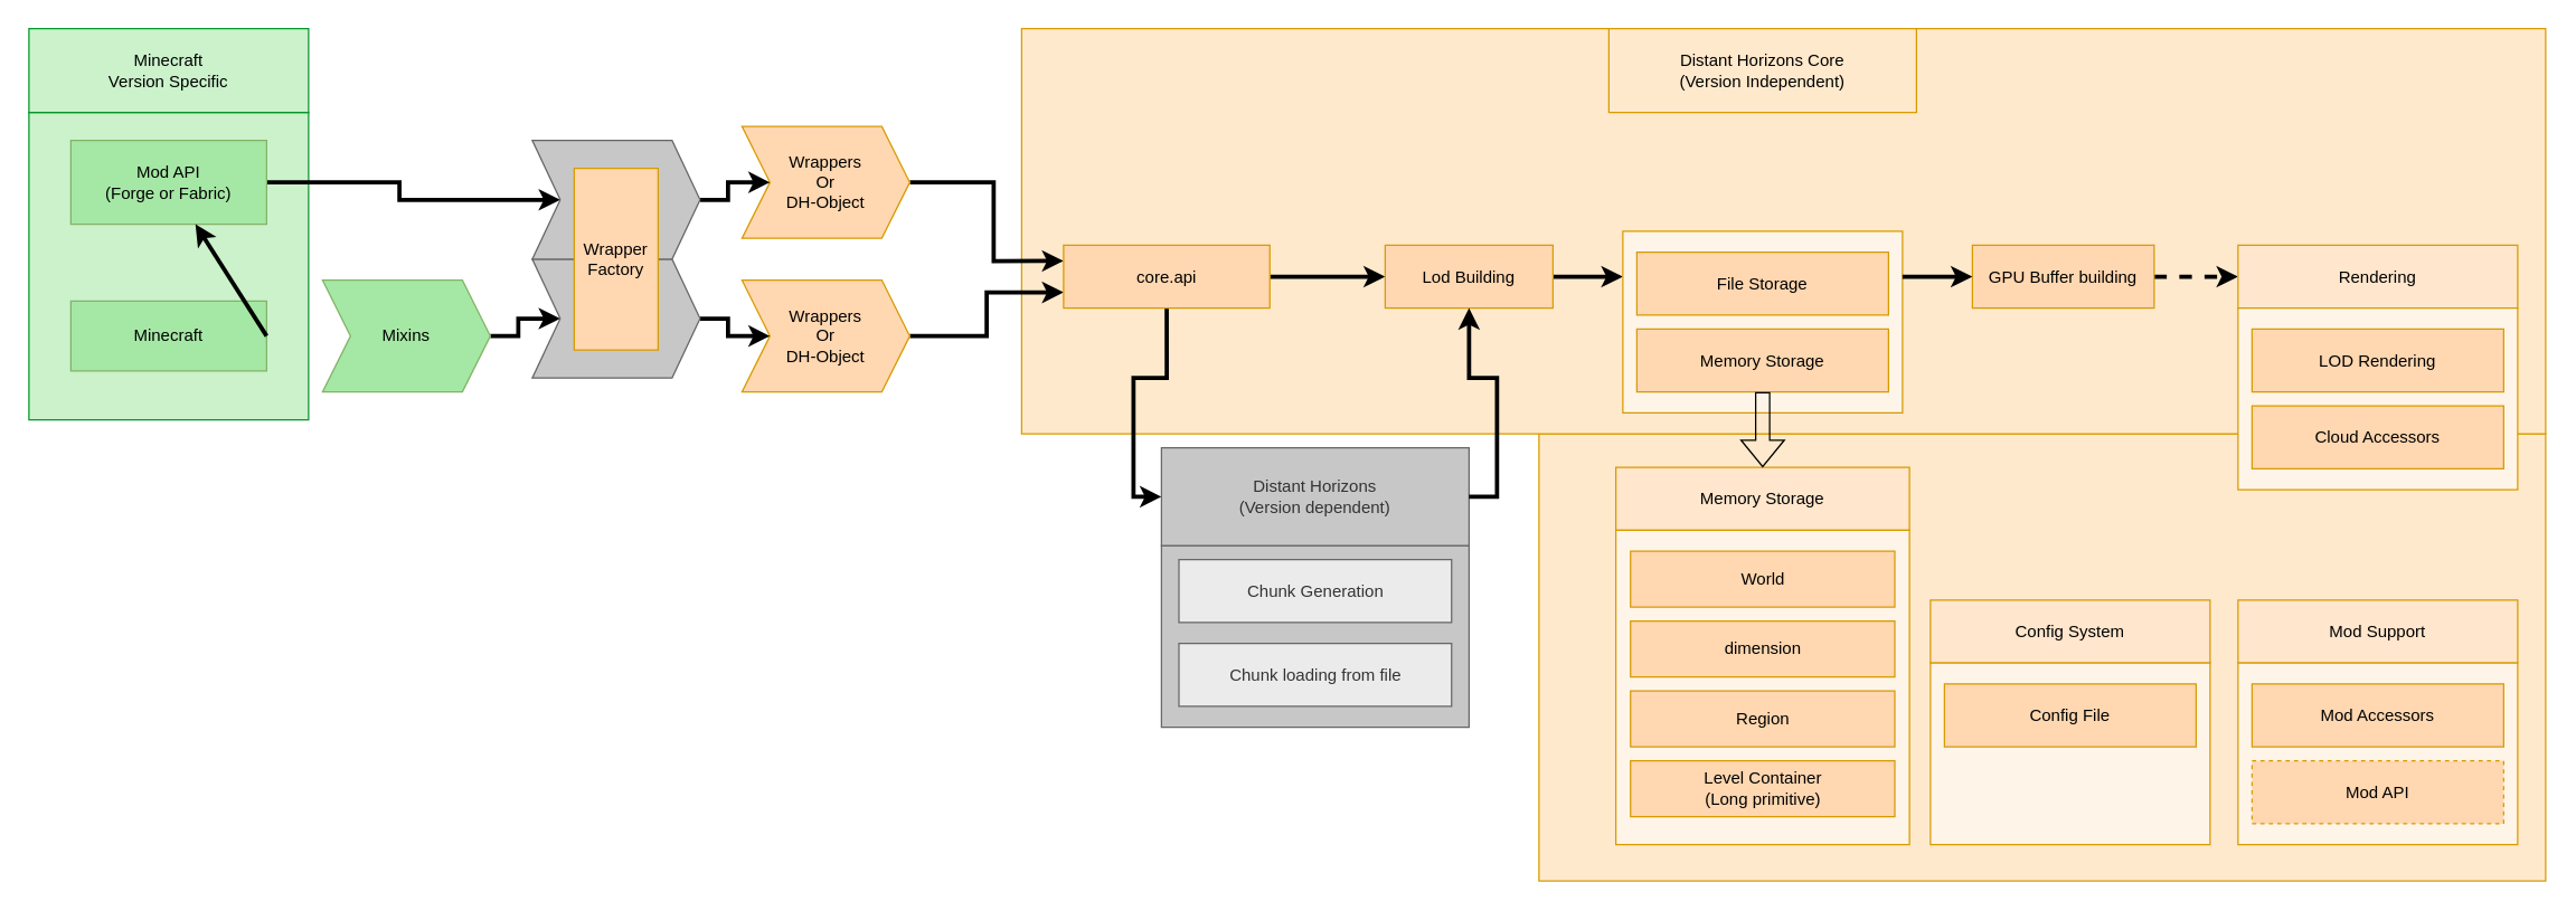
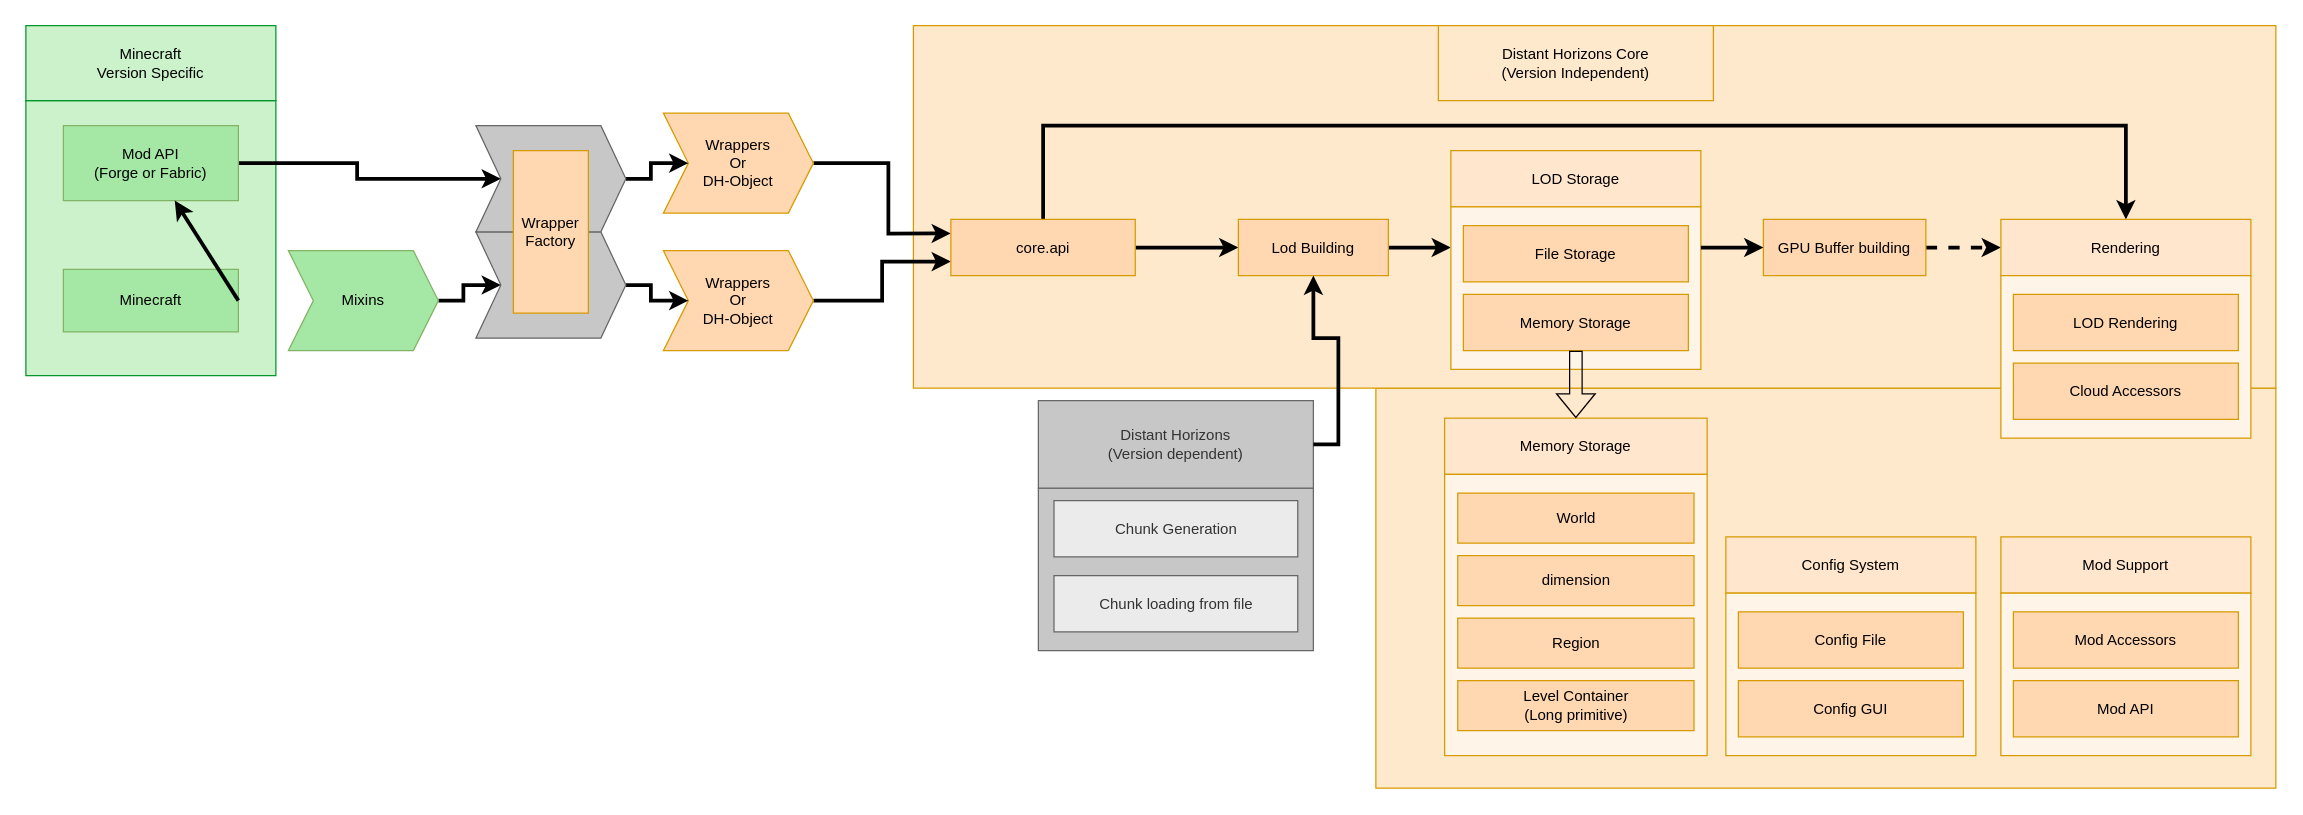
  <mxCell id="0" />
  <mxCell id="1" value="Background" parent="0" />
  <mxCell id="2" value="" style="rounded=0;whiteSpace=wrap;html=1;labelBackgroundColor=none;fillColor=#FFE9CC;strokeColor=#d79b00;shadow=0;" vertex="1" parent="1"><mxGeometry x="1100" y="310" width="720" height="320" as="geometry" /></mxCell>
  <mxCell id="3" value="" style="rounded=0;whiteSpace=wrap;html=1;labelBackgroundColor=none;fillColor=#FFE9CC;strokeColor=#d79b00;" parent="1" vertex="1"><mxGeometry x="730" y="20" width="1090" height="290" as="geometry" /></mxCell>
  <mxCell id="4" value="" style="rounded=0;whiteSpace=wrap;html=1;labelBackgroundColor=none;fillColor=#CBF2CB;strokeColor=#06962D;gradientColor=none;" parent="1" vertex="1"><mxGeometry x="20" y="80" width="200" height="220" as="geometry" /></mxCell>
  <mxCell id="5" value="Minecraft &lt;br&gt;Version Specific" style="rounded=0;whiteSpace=wrap;html=1;labelBackgroundColor=none;fillColor=#CBF2CB;strokeColor=#06962D;gradientColor=none;" parent="1" vertex="1"><mxGeometry x="20" y="20" width="200" height="60" as="geometry" /></mxCell>
  <mxCell id="6" value="Minecraft" style="rounded=0;whiteSpace=wrap;html=1;fillColor=#A5E8A5;strokeColor=#82b366;" parent="1" vertex="1"><mxGeometry x="50" y="215" width="140" height="50" as="geometry" /></mxCell>
  <mxCell id="7" style="edgeStyle=orthogonalEdgeStyle;rounded=0;orthogonalLoop=1;jettySize=auto;html=1;exitX=1;exitY=0.5;exitDx=0;exitDy=0;strokeWidth=3;" parent="1" source="8" target="24" edge="1"><mxGeometry relative="1" as="geometry" /></mxCell>
  <mxCell id="8" value="Mod API&lt;br&gt;(Forge or Fabric)" style="rounded=0;whiteSpace=wrap;html=1;fillColor=#A5E8A5;strokeColor=#82b366;" parent="1" vertex="1"><mxGeometry x="50" y="100" width="140" height="60" as="geometry" /></mxCell>
  <mxCell id="9" value="Distant Horizons Core&lt;br&gt;(Version Independent)" style="rounded=0;whiteSpace=wrap;html=1;labelBackgroundColor=none;fillColor=#FFE9CC;strokeColor=#d79b00;" parent="1" vertex="1"><mxGeometry x="1150" y="20" width="220" height="60" as="geometry" /></mxCell>
  <mxCell id="10" style="edgeStyle=orthogonalEdgeStyle;rounded=0;orthogonalLoop=1;jettySize=auto;html=1;exitX=1;exitY=0.5;exitDx=0;exitDy=0;entryX=0;entryY=0.25;entryDx=0;entryDy=0;strokeWidth=3;" parent="1" source="12" target="20" edge="1"><mxGeometry relative="1" as="geometry"><Array as="points"><mxPoint x="710" y="130" /><mxPoint x="710" y="186" /></Array></mxGeometry></mxCell>
+ <mxCell id="11" style="edgeStyle=orthogonalEdgeStyle;rounded=0;orthogonalLoop=1;jettySize=auto;html=1;entryX=0.5;entryY=0;entryDx=0;entryDy=0;fontColor=#FFFFFF;strokeWidth=3;" parent="1" source="20" target="56" edge="1"><mxGeometry relative="1" as="geometry"><Array as="points"><mxPoint x="834" y="100" /><mxPoint x="1700" y="100" /></Array><mxPoint x="1697.5" y="175" as="targetPoint" /></mxGeometry></mxCell>
  <mxCell id="12" value="Wrappers&lt;br&gt;Or&lt;br&gt;&lt;div&gt;DH-Object&lt;/div&gt;" style="shape=step;perimeter=stepPerimeter;whiteSpace=wrap;html=1;fixedSize=1;fillColor=#FFD7B0;strokeColor=#d79b00;rounded=0;labelBackgroundColor=none;" parent="1" vertex="1"><mxGeometry x="530" y="90" width="120" height="80" as="geometry" /></mxCell>
  <mxCell id="13" style="edgeStyle=orthogonalEdgeStyle;rounded=0;orthogonalLoop=1;jettySize=auto;html=1;exitX=1;exitY=0.5;exitDx=0;exitDy=0;entryX=0;entryY=0.5;entryDx=0;entryDy=0;strokeWidth=3;" parent="1" source="14" target="22" edge="1"><mxGeometry relative="1" as="geometry" /></mxCell>
  <mxCell id="14" value="Mixins" style="shape=step;perimeter=stepPerimeter;whiteSpace=wrap;html=1;fixedSize=1;fillColor=#A5E8A5;strokeColor=#82b366;rounded=0;labelBackgroundColor=none;" parent="1" vertex="1"><mxGeometry x="230" y="200" width="120" height="80" as="geometry" /></mxCell>
  <mxCell id="15" value="" style="endArrow=classic;html=1;rounded=0;strokeWidth=3;exitX=1;exitY=0.5;exitDx=0;exitDy=0;" parent="1" source="6" target="8" edge="1"><mxGeometry width="50" height="50" relative="1" as="geometry"><mxPoint x="280" y="140" as="sourcePoint" /><mxPoint x="480" y="-15" as="targetPoint" /></mxGeometry></mxCell>
  <mxCell id="16" style="edgeStyle=orthogonalEdgeStyle;rounded=0;orthogonalLoop=1;jettySize=auto;html=1;exitX=1;exitY=0.5;exitDx=0;exitDy=0;entryX=0;entryY=0.75;entryDx=0;entryDy=0;strokeWidth=3;" parent="1" source="17" target="20" edge="1"><mxGeometry relative="1" as="geometry" /></mxCell>
  <mxCell id="17" value="Wrappers&lt;br&gt;Or&lt;br&gt;&lt;div&gt;DH-Object&lt;/div&gt;" style="shape=step;perimeter=stepPerimeter;whiteSpace=wrap;html=1;fixedSize=1;fillColor=#FFD7B0;strokeColor=#d79b00;rounded=0;labelBackgroundColor=none;" parent="1" vertex="1"><mxGeometry x="530" y="200" width="120" height="80" as="geometry" /></mxCell>
  <mxCell id="18" style="edgeStyle=orthogonalEdgeStyle;rounded=0;orthogonalLoop=1;jettySize=auto;html=1;exitX=1;exitY=0.5;exitDx=0;exitDy=0;fontColor=#FFFFFF;strokeWidth=3;" parent="1" source="20" target="29" edge="1"><mxGeometry relative="1" as="geometry" /></mxCell>
- <mxCell id="19" style="edgeStyle=orthogonalEdgeStyle;rounded=0;orthogonalLoop=1;jettySize=auto;html=1;exitX=0.5;exitY=1;exitDx=0;exitDy=0;entryX=0;entryY=0.5;entryDx=0;entryDy=0;fontColor=#FFFFFF;strokeWidth=3;" parent="1" source="20" target="38" edge="1"><mxGeometry relative="1" as="geometry" /></mxCell>
  <mxCell id="20" value="core.api" style="rounded=0;whiteSpace=wrap;html=1;labelBackgroundColor=none;fillColor=#FFD7B0;strokeColor=#d79b00;" parent="1" vertex="1"><mxGeometry x="760" y="175" width="147.5" height="45" as="geometry" /></mxCell>
  <mxCell id="21" style="edgeStyle=orthogonalEdgeStyle;rounded=0;orthogonalLoop=1;jettySize=auto;html=1;exitX=1;exitY=0.5;exitDx=0;exitDy=0;entryX=0;entryY=0.5;entryDx=0;entryDy=0;strokeWidth=3;" parent="1" source="22" target="17" edge="1"><mxGeometry relative="1" as="geometry" /></mxCell>
  <mxCell id="22" value="" style="shape=step;perimeter=stepPerimeter;whiteSpace=wrap;html=1;fixedSize=1;fillColor=#C7C7C7;strokeColor=#666666;fontColor=#333333;rounded=0;labelBackgroundColor=none;" parent="1" vertex="1"><mxGeometry x="380" y="185" width="120" height="85" as="geometry" /></mxCell>
  <mxCell id="23" style="edgeStyle=orthogonalEdgeStyle;rounded=0;orthogonalLoop=1;jettySize=auto;html=1;exitX=1;exitY=0.5;exitDx=0;exitDy=0;entryX=0;entryY=0.5;entryDx=0;entryDy=0;strokeWidth=3;" parent="1" source="24" target="12" edge="1"><mxGeometry relative="1" as="geometry" /></mxCell>
  <mxCell id="24" value="" style="shape=step;perimeter=stepPerimeter;whiteSpace=wrap;html=1;fixedSize=1;fillColor=#C7C7C7;strokeColor=#666666;fontColor=#333333;rounded=0;labelBackgroundColor=none;" parent="1" vertex="1"><mxGeometry x="380" y="100" width="120" height="85" as="geometry" /></mxCell>
  <mxCell id="25" value="&lt;div&gt;Wrapper&lt;/div&gt;&lt;div&gt;Factory&lt;br&gt;&lt;/div&gt;" style="rounded=0;whiteSpace=wrap;html=1;labelBackgroundColor=none;fillColor=#FFD7B0;strokeColor=#d79b00;fontColor=default;" parent="1" vertex="1"><mxGeometry x="410" y="120" width="60" height="130" as="geometry" /></mxCell>
  <mxCell id="26" style="edgeStyle=orthogonalEdgeStyle;rounded=0;orthogonalLoop=1;jettySize=auto;html=1;exitX=1;exitY=0.5;exitDx=0;exitDy=0;entryX=0;entryY=0.5;entryDx=0;entryDy=0;strokeWidth=3;dashed=1;" edge="1" parent="1" source="27" target="56"><mxGeometry relative="1" as="geometry" /></mxCell>
  <mxCell id="27" value="GPU Buffer building" style="rounded=0;whiteSpace=wrap;html=1;labelBackgroundColor=none;fillColor=#FFD7B0;strokeColor=#d79b00;" parent="1" vertex="1"><mxGeometry x="1410" y="175" width="130" height="45" as="geometry" /></mxCell>
  <mxCell id="28" style="edgeStyle=orthogonalEdgeStyle;rounded=0;orthogonalLoop=1;jettySize=auto;html=1;exitX=1;exitY=0.5;exitDx=0;exitDy=0;entryX=0;entryY=0.25;entryDx=0;entryDy=0;fontColor=#FFFFFF;strokeWidth=3;" parent="1" source="29" target="33" edge="1"><mxGeometry relative="1" as="geometry" /></mxCell>
  <mxCell id="29" value="Lod Building" style="rounded=0;whiteSpace=wrap;html=1;labelBackgroundColor=none;fillColor=#FFD7B0;strokeColor=#d79b00;" parent="1" vertex="1"><mxGeometry x="990" y="175" width="120" height="45" as="geometry" /></mxCell>
  <mxCell id="30" value="" style="group" parent="1" vertex="1" connectable="0"><mxGeometry x="1160" y="120" width="200" height="175" as="geometry" /></mxCell>
  <mxCell id="31" value="" style="group" vertex="1" connectable="0" parent="30"><mxGeometry width="200" height="175" as="geometry" /></mxCell>
+ <mxCell id="32" value="LOD Storage" style="rounded=0;whiteSpace=wrap;html=1;labelBackgroundColor=none;fillColor=#ffe6cc;strokeColor=#d79b00;" parent="31" vertex="1"><mxGeometry width="200" height="45" as="geometry" /></mxCell>
  <mxCell id="33" value="" style="rounded=0;whiteSpace=wrap;html=1;labelBackgroundColor=none;fillColor=#FFF4E8;strokeColor=#d79b00;" parent="31" vertex="1"><mxGeometry y="45" width="200" height="130" as="geometry" /></mxCell>
  <mxCell id="34" value="Memory Storage" style="rounded=0;whiteSpace=wrap;html=1;labelBackgroundColor=none;fillColor=#FFD7B0;strokeColor=#d79b00;" parent="31" vertex="1"><mxGeometry x="10" y="115" width="180" height="45" as="geometry" /></mxCell>
  <mxCell id="35" value="&lt;div&gt;File Storage&lt;/div&gt;" style="rounded=0;whiteSpace=wrap;html=1;labelBackgroundColor=none;fillColor=#FFD7B0;strokeColor=#d79b00;" parent="31" vertex="1"><mxGeometry x="10" y="60" width="180" height="45" as="geometry" /></mxCell>
  <mxCell id="36" value="" style="group" parent="1" vertex="1" connectable="0"><mxGeometry x="830" y="320" width="220" height="200" as="geometry" /></mxCell>
  <mxCell id="37" value="" style="rounded=0;whiteSpace=wrap;html=1;labelBackgroundColor=none;fillColor=#C7C7C7;strokeColor=#666666;fontColor=#333333;" parent="36" vertex="1"><mxGeometry y="70" width="220" height="130" as="geometry" /></mxCell>
  <mxCell id="38" value="Distant Horizons&lt;br&gt;(Version dependent)" style="rounded=0;whiteSpace=wrap;html=1;labelBackgroundColor=none;fillColor=#C7C7C7;strokeColor=#666666;fontColor=#333333;" parent="36" vertex="1"><mxGeometry width="220" height="70" as="geometry" /></mxCell>
  <mxCell id="39" value="Chunk Generation" style="rounded=0;whiteSpace=wrap;html=1;labelBackgroundColor=none;fillColor=#EBEBEB;strokeColor=#666666;fontColor=#333333;" parent="36" vertex="1"><mxGeometry x="12.5" y="80" width="195" height="45" as="geometry" /></mxCell>
  <mxCell id="40" value="&lt;div&gt;Chunk loading from file&lt;/div&gt;" style="rounded=0;whiteSpace=wrap;html=1;labelBackgroundColor=none;fillColor=#EBEBEB;strokeColor=#666666;fontColor=#333333;" parent="36" vertex="1"><mxGeometry x="12.5" y="140" width="195" height="45" as="geometry" /></mxCell>
  <mxCell id="41" style="edgeStyle=orthogonalEdgeStyle;rounded=0;orthogonalLoop=1;jettySize=auto;html=1;exitX=1;exitY=0.5;exitDx=0;exitDy=0;entryX=0.5;entryY=1;entryDx=0;entryDy=0;fontColor=#FFFFFF;strokeWidth=3;" parent="1" source="38" target="29" edge="1"><mxGeometry relative="1" as="geometry" /></mxCell>
  <mxCell id="42" style="edgeStyle=orthogonalEdgeStyle;rounded=0;orthogonalLoop=1;jettySize=auto;html=1;exitX=1;exitY=0.25;exitDx=0;exitDy=0;entryX=0;entryY=0.5;entryDx=0;entryDy=0;fontColor=#FFFFFF;strokeWidth=3;" parent="1" source="33" target="27" edge="1"><mxGeometry relative="1" as="geometry" /></mxCell>
  <mxCell id="43" value="" style="group" vertex="1" connectable="0" parent="1"><mxGeometry x="1155" y="334" width="210" height="270" as="geometry" /></mxCell>
  <mxCell id="44" value="Memory Storage" style="rounded=0;whiteSpace=wrap;html=1;labelBackgroundColor=none;fillColor=#ffe6cc;strokeColor=#d79b00;" vertex="1" parent="43"><mxGeometry width="210" height="45" as="geometry" /></mxCell>
  <mxCell id="45" value="" style="rounded=0;whiteSpace=wrap;html=1;labelBackgroundColor=none;fillColor=#FFF4E8;strokeColor=#d79b00;" vertex="1" parent="43"><mxGeometry y="45" width="210" height="225" as="geometry" /></mxCell>
  <mxCell id="46" value="dimension" style="rounded=0;whiteSpace=wrap;html=1;labelBackgroundColor=none;fillColor=#FFD7B0;strokeColor=#d79b00;" vertex="1" parent="43"><mxGeometry x="10.5" y="110" width="189" height="40" as="geometry" /></mxCell>
  <mxCell id="47" value="World" style="rounded=0;whiteSpace=wrap;html=1;labelBackgroundColor=none;fillColor=#FFD7B0;strokeColor=#d79b00;" vertex="1" parent="43"><mxGeometry x="10.5" y="60" width="189" height="40" as="geometry" /></mxCell>
  <mxCell id="48" value="Region" style="rounded=0;whiteSpace=wrap;html=1;labelBackgroundColor=none;fillColor=#FFD7B0;strokeColor=#d79b00;" vertex="1" parent="43"><mxGeometry x="10.5" y="160" width="189" height="40" as="geometry" /></mxCell>
  <mxCell id="49" value="Level Container&lt;br&gt;(Long primitive)" style="rounded=0;whiteSpace=wrap;html=1;labelBackgroundColor=none;fillColor=#FFD7B0;strokeColor=#d79b00;" vertex="1" parent="43"><mxGeometry x="10.5" y="210" width="189" height="40" as="geometry" /></mxCell>
  <mxCell id="50" value="" style="group" vertex="1" connectable="0" parent="1"><mxGeometry x="1380" y="429" width="200" height="175" as="geometry" /></mxCell>
  <mxCell id="51" value="Config System" style="rounded=0;whiteSpace=wrap;html=1;labelBackgroundColor=none;fillColor=#ffe6cc;strokeColor=#d79b00;" vertex="1" parent="50"><mxGeometry width="200" height="45" as="geometry" /></mxCell>
  <mxCell id="52" value="" style="rounded=0;whiteSpace=wrap;html=1;labelBackgroundColor=none;fillColor=#FFF4E8;strokeColor=#d79b00;" vertex="1" parent="50"><mxGeometry y="45" width="200" height="130" as="geometry" /></mxCell>
+ <mxCell id="53" value="Config GUI" style="rounded=0;whiteSpace=wrap;html=1;labelBackgroundColor=none;fillColor=#FFD7B0;strokeColor=#d79b00;" vertex="1" parent="50"><mxGeometry x="10" y="115" width="180" height="45" as="geometry" /></mxCell>
  <mxCell id="54" value="Config File" style="rounded=0;whiteSpace=wrap;html=1;labelBackgroundColor=none;fillColor=#FFD7B0;strokeColor=#d79b00;" vertex="1" parent="50"><mxGeometry x="10" y="60" width="180" height="45" as="geometry" /></mxCell>
  <mxCell id="55" value="" style="group" vertex="1" connectable="0" parent="1"><mxGeometry x="1600" y="175" width="200" height="175" as="geometry" /></mxCell>
  <mxCell id="56" value="Rendering" style="rounded=0;whiteSpace=wrap;html=1;labelBackgroundColor=none;fillColor=#ffe6cc;strokeColor=#d79b00;" vertex="1" parent="55"><mxGeometry width="200" height="45" as="geometry" /></mxCell>
  <mxCell id="57" value="" style="rounded=0;whiteSpace=wrap;html=1;labelBackgroundColor=none;fillColor=#FFF4E8;strokeColor=#d79b00;" vertex="1" parent="55"><mxGeometry y="45" width="200" height="130" as="geometry" /></mxCell>
  <mxCell id="58" value="Cloud Accessors" style="rounded=0;whiteSpace=wrap;html=1;labelBackgroundColor=none;fillColor=#FFD7B0;strokeColor=#d79b00;" vertex="1" parent="55"><mxGeometry x="10" y="115" width="180" height="45" as="geometry" /></mxCell>
  <mxCell id="59" value="LOD Rendering" style="rounded=0;whiteSpace=wrap;html=1;labelBackgroundColor=none;fillColor=#FFD7B0;strokeColor=#d79b00;" vertex="1" parent="55"><mxGeometry x="10" y="60" width="180" height="45" as="geometry" /></mxCell>
  <mxCell id="60" value="" style="group" vertex="1" connectable="0" parent="1"><mxGeometry x="1600" y="429" width="200" height="175" as="geometry" /></mxCell>
  <mxCell id="61" value="Mod Support" style="rounded=0;whiteSpace=wrap;html=1;labelBackgroundColor=none;fillColor=#ffe6cc;strokeColor=#d79b00;" vertex="1" parent="60"><mxGeometry width="200" height="45" as="geometry" /></mxCell>
  <mxCell id="62" value="" style="rounded=0;whiteSpace=wrap;html=1;labelBackgroundColor=none;fillColor=#FFF4E8;strokeColor=#d79b00;" vertex="1" parent="60"><mxGeometry y="45" width="200" height="130" as="geometry" /></mxCell>
- <mxCell id="63" value="Mod API" style="rounded=0;whiteSpace=wrap;html=1;labelBackgroundColor=none;fillColor=#FFD7B0;strokeColor=#d79b00;dashed=1;" vertex="1" parent="60"><mxGeometry x="10" y="115" width="180" height="45" as="geometry" /></mxCell>
+ <mxCell id="63" value="Mod API" style="rounded=0;whiteSpace=wrap;html=1;labelBackgroundColor=none;fillColor=#FFD7B0;strokeColor=#d79b00;" vertex="1" parent="60"><mxGeometry x="10" y="115" width="180" height="45" as="geometry" /></mxCell>
  <mxCell id="64" value="&lt;div&gt;Mod Accessors&lt;/div&gt;" style="rounded=0;whiteSpace=wrap;html=1;labelBackgroundColor=none;fillColor=#FFD7B0;strokeColor=#d79b00;" vertex="1" parent="60"><mxGeometry x="10" y="60" width="180" height="45" as="geometry" /></mxCell>
  <mxCell id="65" value="" style="shape=flexArrow;endArrow=classic;html=1;rounded=0;exitX=0.5;exitY=1;exitDx=0;exitDy=0;entryX=0.5;entryY=0;entryDx=0;entryDy=0;" edge="1" parent="1" source="34" target="44"><mxGeometry width="50" height="50" relative="1" as="geometry"><mxPoint x="1110" y="-26" as="sourcePoint" /><mxPoint x="1060" y="-76" as="targetPoint" /></mxGeometry></mxCell>
